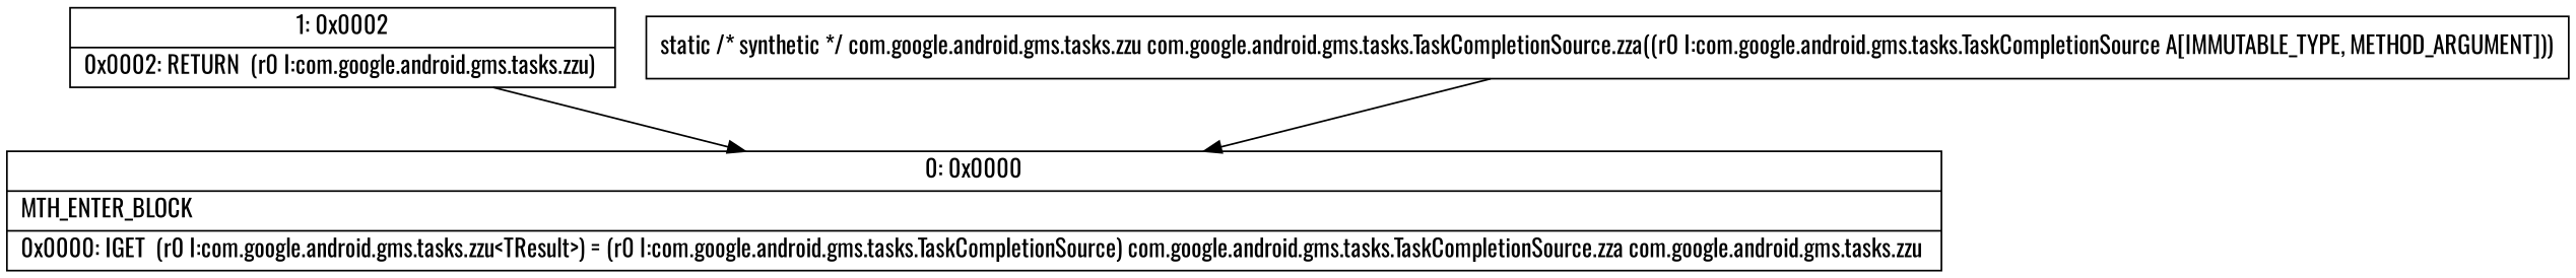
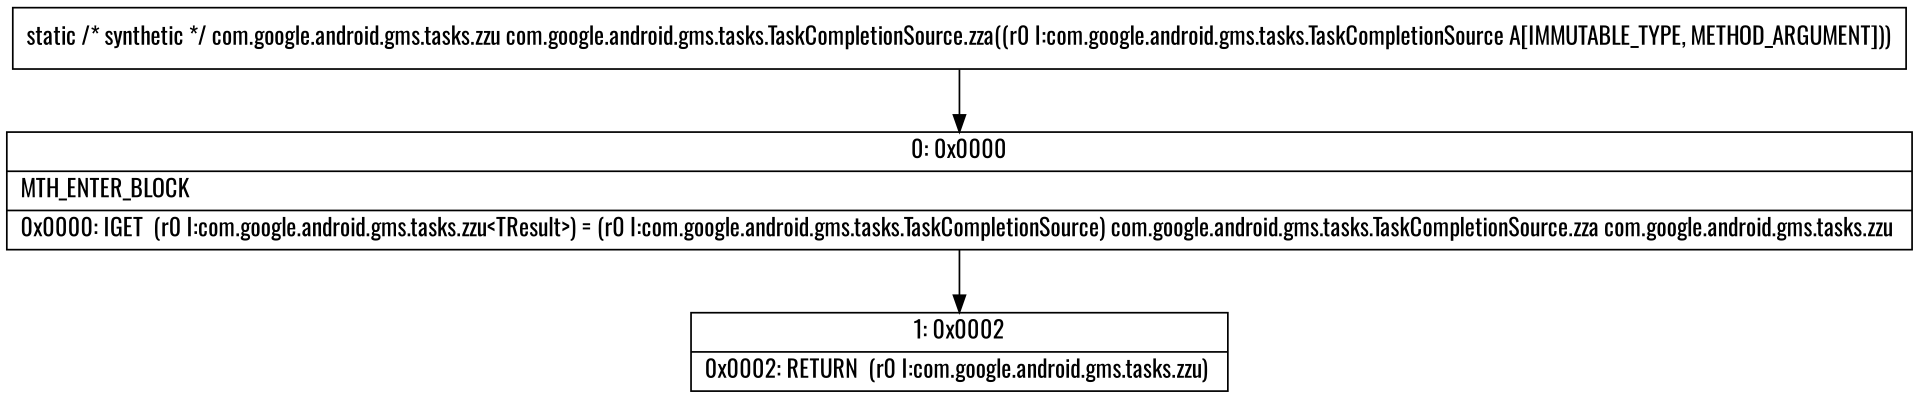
  digraph {
    fontname=Oswald
    node [shape=record fontname=Oswald]
    edge [fontname=Oswald]
    n1 [label="{0\:\ 0x0000|MTH_ENTER_BLOCK\l|0x0000: IGET  (r0 I:com.google.android.gms.tasks.zzu\<TResult\>) = (r0 I:com.google.android.gms.tasks.TaskCompletionSource) com.google.android.gms.tasks.TaskCompletionSource.zza com.google.android.gms.tasks.zzu \l}"]
    n2 [label="{1\:\ 0x0002|0x0002: RETURN  (r0 I:com.google.android.gms.tasks.zzu) \l}"]
    n3 [label="{static \/* synthetic *\/ com.google.android.gms.tasks.zzu com.google.android.gms.tasks.TaskCompletionSource.zza((r0 I:com.google.android.gms.tasks.TaskCompletionSource A[IMMUTABLE_TYPE, METHOD_ARGUMENT])) }"]
-   n2 -> n1
+   n1 -> n2
    n3 -> n1
  }
